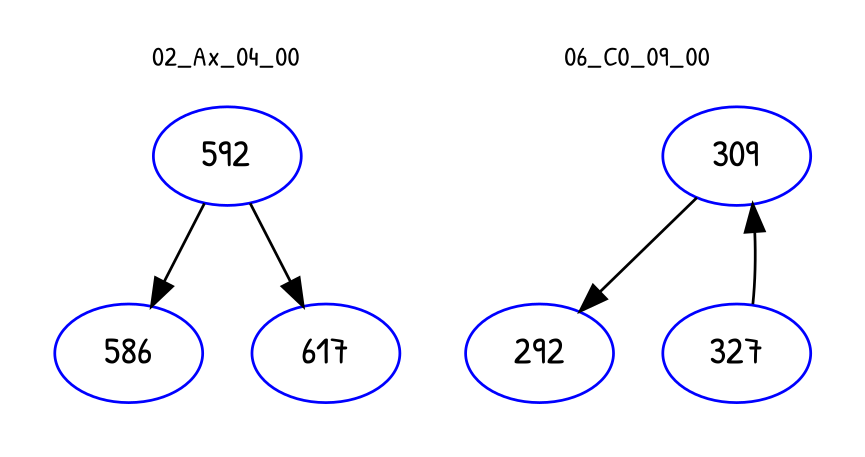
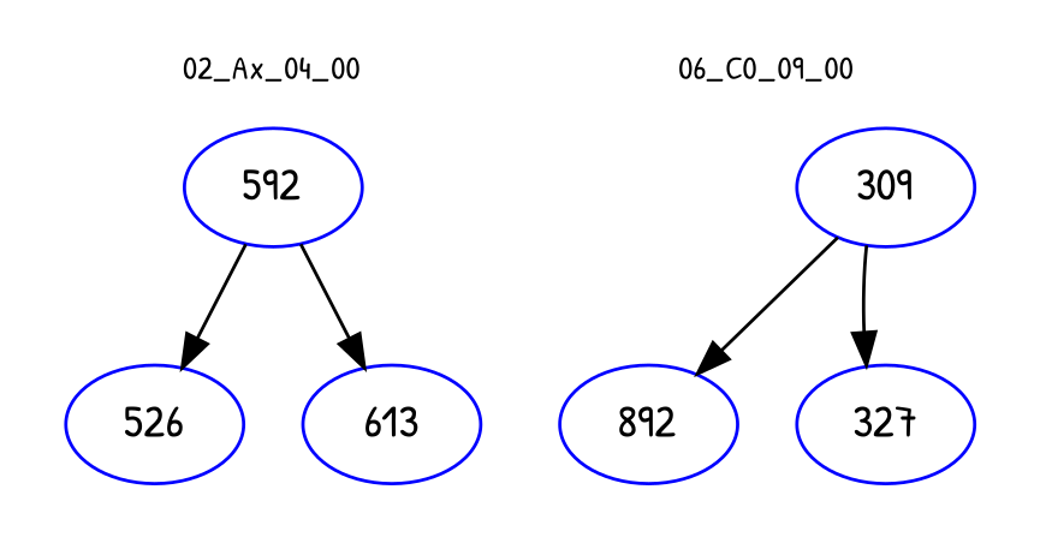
  digraph {
    fontname="Patrick Hand"
    node [color=blue fontname="Patrick Hand"]
    edge [color=black fontname="Patrick Hand"]
    n1 [label=592]
-   n2 [label=586]
-   n3 [label=617]
+   n2 [label=526]
+   n3 [label=613]
    n4 [label=309]
-   n5 [label=292]
+   n5 [label=892]
    n6 [label=327]
    subgraph cluster_1 {
      color=white
      fontsize=10
      label="02_Ax_04_00"
      n1
      n2
      n3
    }
    subgraph cluster_2 {
      color=white
      fontsize=10
      label="06_C0_09_00"
      n4
      n5
      n6
    }
    n1 -> n2
    n1 -> n3
    n4 -> n5
-   n6 -> n4
+   n4 -> n6
  }
